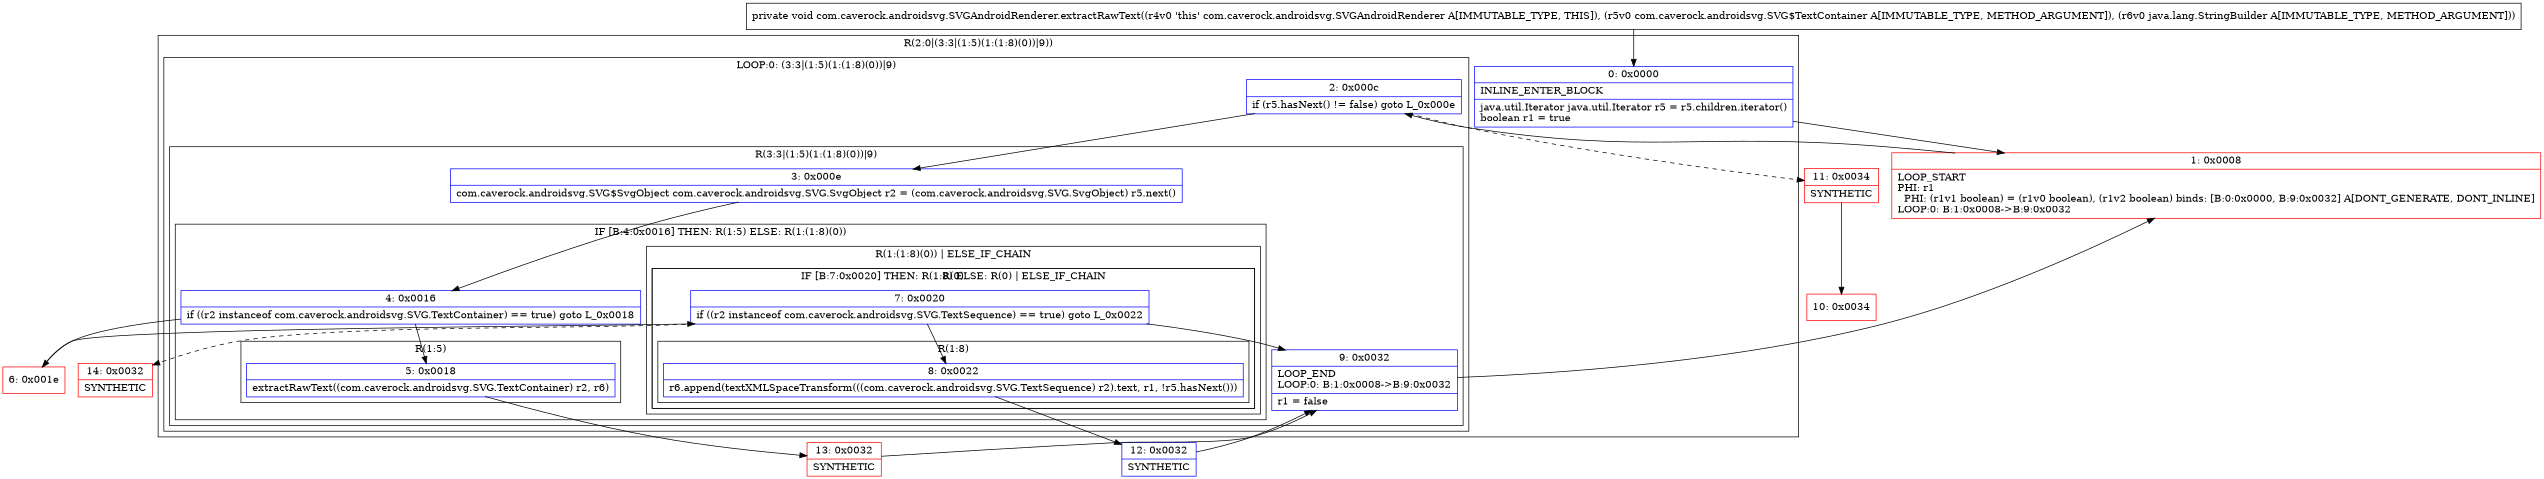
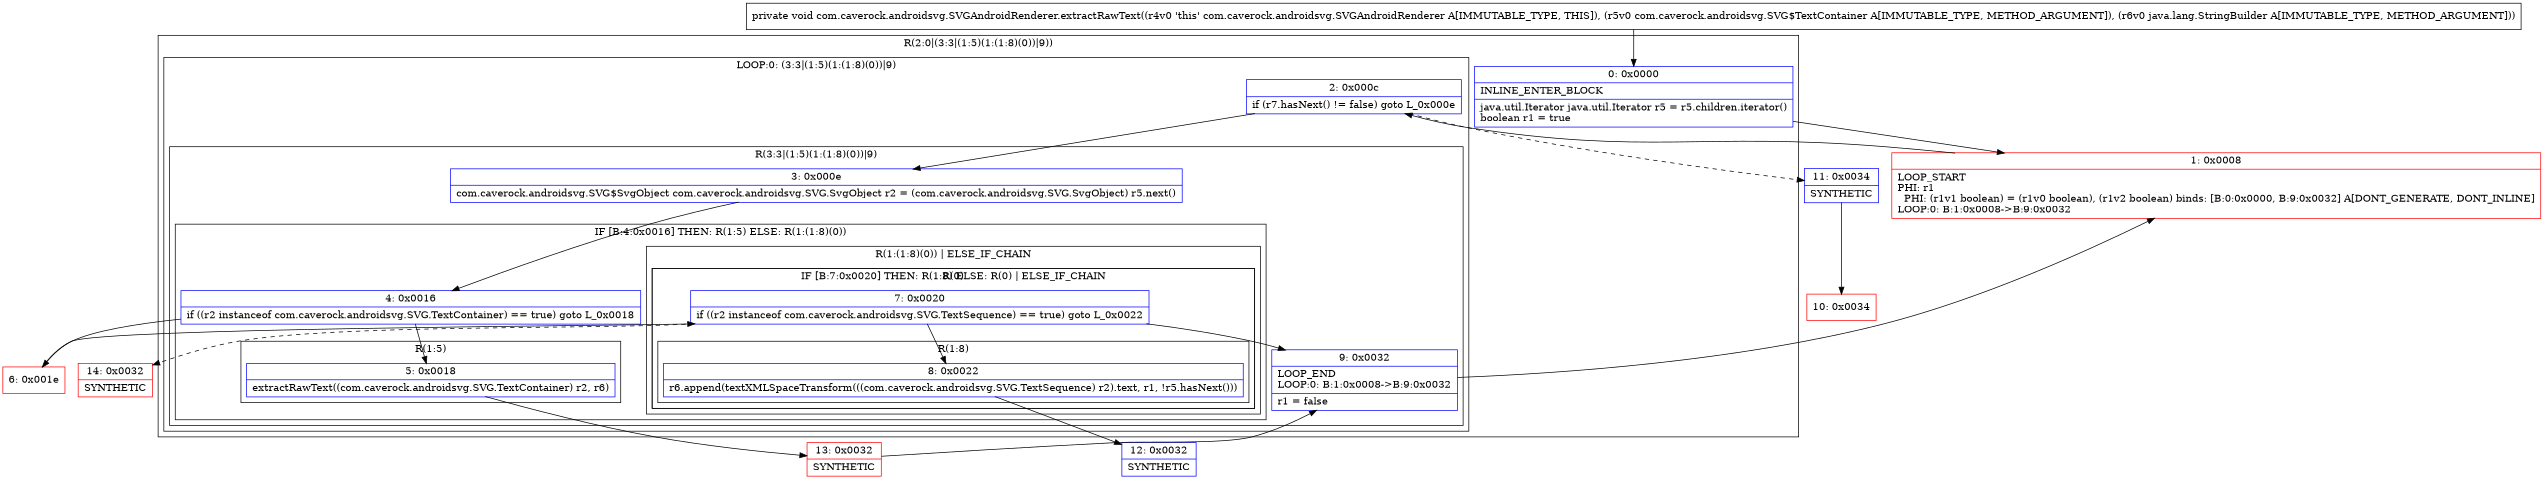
  digraph {
    node [color=blue shape=record]
    n1 [label="{5\:\ 0x0018|extractRawText((com.caverock.androidsvg.SVG.TextContainer) r2, r6)\l}"]
    n2 [label="{8\:\ 0x0022|r6.append(textXMLSpaceTransform(((com.caverock.androidsvg.SVG.TextSequence) r2).text, r1, !r5.hasNext()))\l}"]
    n3 [label="{7\:\ 0x0020|if ((r2 instanceof com.caverock.androidsvg.SVG.TextSequence) == true) goto L_0x0022\l}"]
    n4 [label="{4\:\ 0x0016|if ((r2 instanceof com.caverock.androidsvg.SVG.TextContainer) == true) goto L_0x0018\l}"]
    n5 [label="{3\:\ 0x000e|com.caverock.androidsvg.SVG$SvgObject com.caverock.androidsvg.SVG.SvgObject r2 = (com.caverock.androidsvg.SVG.SvgObject) r5.next()\l}"]
    n6 [label="{9\:\ 0x0032|LOOP_END\lLOOP:0: B:1:0x0008\-\>B:9:0x0032\l|r1 = false\l}"]
-   n7 [label="{2\:\ 0x000c|if (r5.hasNext() != false) goto L_0x000e\l}"]
+   n7 [label="{2\:\ 0x000c|if (r7.hasNext() != false) goto L_0x000e\l}"]
    n8 [label="{0\:\ 0x0000|INLINE_ENTER_BLOCK\l|java.util.Iterator java.util.Iterator r5 = r5.children.iterator()\lboolean r1 = true\l}"]
    n9 [color=red label="{13\:\ 0x0032|SYNTHETIC\l}"]
    n10 [label="{12\:\ 0x0032|SYNTHETIC\l}"]
    n11 [color=red label="{14\:\ 0x0032|SYNTHETIC\l}"]
    n12 [color=red label="{6\:\ 0x001e}"]
    n13 [color=red label="{1\:\ 0x0008|LOOP_START\lPHI: r1 \l  PHI: (r1v1 boolean) = (r1v0 boolean), (r1v2 boolean) binds: [B:0:0x0000, B:9:0x0032] A[DONT_GENERATE, DONT_INLINE]\lLOOP:0: B:1:0x0008\-\>B:9:0x0032\l}"]
-   n14 [color=red label="{11\:\ 0x0034|SYNTHETIC\l}"]
+   n14 [label="{11\:\ 0x0034|SYNTHETIC\l}"]
    n15 [color=red label="{10\:\ 0x0034}"]
    n16 [label="{private void com.caverock.androidsvg.SVGAndroidRenderer.extractRawText((r4v0 'this' com.caverock.androidsvg.SVGAndroidRenderer A[IMMUTABLE_TYPE, THIS]), (r5v0 com.caverock.androidsvg.SVG$TextContainer A[IMMUTABLE_TYPE, METHOD_ARGUMENT]), (r6v0 java.lang.StringBuilder A[IMMUTABLE_TYPE, METHOD_ARGUMENT])) }" color=""]
    subgraph cluster_1 {
      label="R(2:0|(3:3|(1:5)(1:(1:8)(0))|9))"
      n8
      subgraph cluster_2 {
        label="LOOP:0: (3:3|(1:5)(1:(1:8)(0))|9)"
        n7
        subgraph cluster_3 {
          label="R(3:3|(1:5)(1:(1:8)(0))|9)"
          n5
          n6
          subgraph cluster_4 {
            label="IF [B:4:0x0016] THEN: R(1:5) ELSE: R(1:(1:8)(0))"
            n4
            subgraph cluster_5 {
              label="R(1:5)"
              n1
            }
            subgraph cluster_6 {
              label="R(1:(1:8)(0)) | ELSE_IF_CHAIN\l"
              subgraph cluster_7 {
                label="IF [B:7:0x0020] THEN: R(1:8) ELSE: R(0) | ELSE_IF_CHAIN\l"
                n3
                subgraph cluster_8 {
                  label="R(1:8)"
                  n2
                }
                subgraph cluster_9 {
                  label="R(0)"
                }
              }
            }
          }
        }
      }
    }
    n1 -> n9
    n2 -> n10
    n3 -> n2
    n3 -> n6
    n3 -> n11 [style=dashed]
    n4 -> n1
    n4 -> n12 [style=solid]
    n5 -> n4
    n6 -> n13
    n7 -> n5
    n7 -> n14 [style=dashed]
    n8 -> n13
    n9 -> n6
-   n10 -> n6
    n12 -> n3
    n13 -> n7
    n14 -> n15
    n16 -> n8
  }
